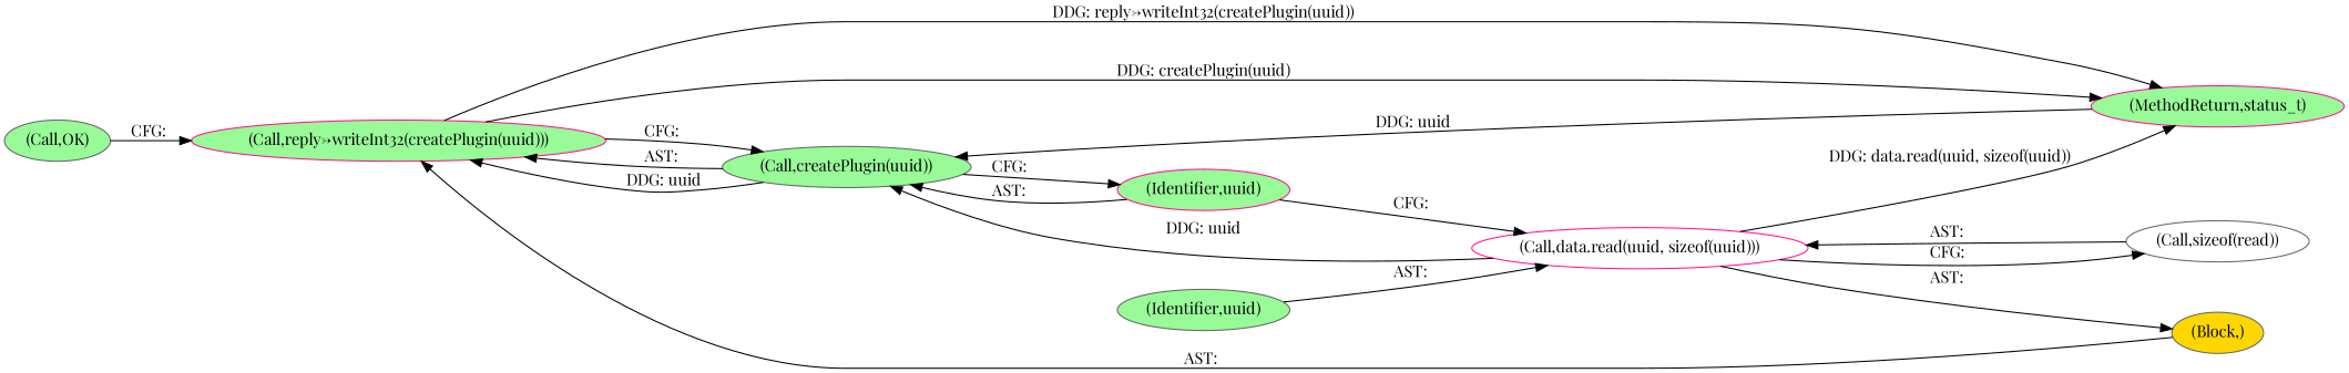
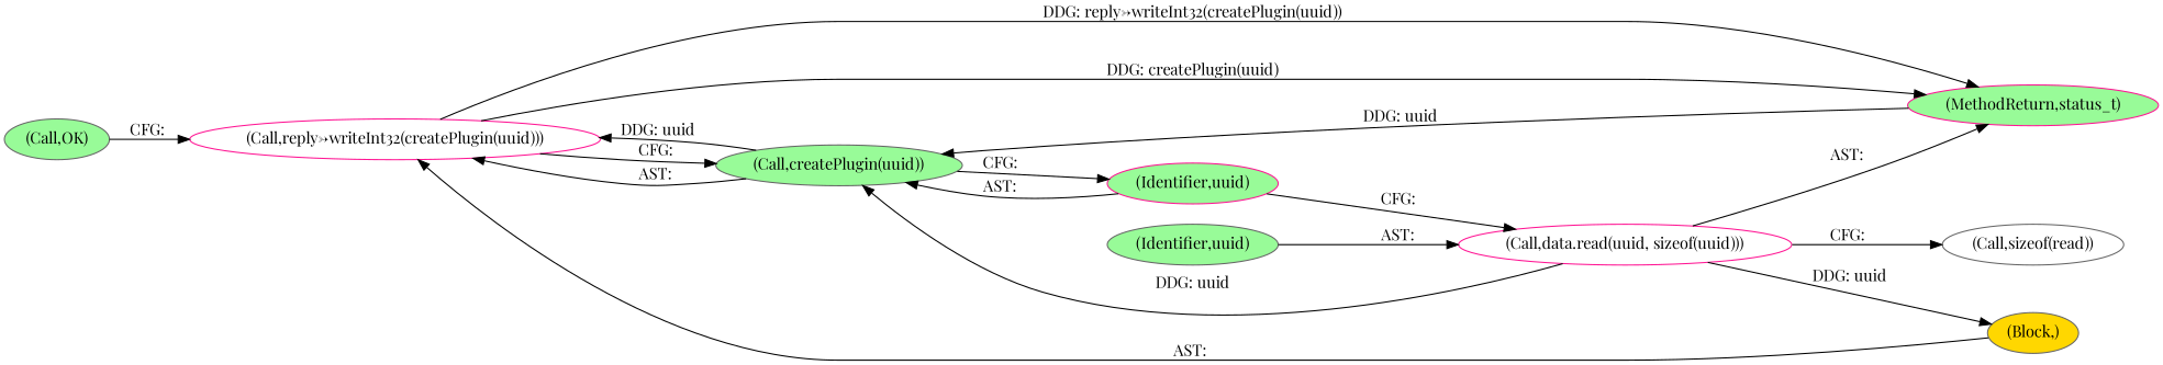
  digraph {
    fontname="Playfair Display"
    rankdir=LR
    node [color=gray40 fillcolor=palegreen fontname="Playfair Display" style=filled]
    edge [fontname="Playfair Display"]
-   n1 [color=deeppink label="(Call,reply->writeInt32(createPlugin(uuid)))"]
+   n1 [color=deeppink fillcolor=white label="(Call,reply->writeInt32(createPlugin(uuid)))"]
    n2 [label="(Call,createPlugin(uuid))"]
    n3 [color=deeppink label="(MethodReturn,status_t)"]
    n4 [color=deeppink label="(Identifier,uuid)"]
    n5 [fillcolor=gold label="(Block,)"]
    n6 [color=deeppink fillcolor=white label="(Call,data.read(uuid, sizeof(uuid)))"]
    n7 [fillcolor=white label="(Call,sizeof(read))"]
    n8 [label="(Call,OK)"]
    n9 [label="(Identifier,uuid)"]
    n1 -> n2 [label="CFG: "]
    n1 -> n3 [label="DDG: reply->writeInt32(createPlugin(uuid))"]
    n1 -> n3 [label="DDG: createPlugin(uuid)"]
    n2 -> n1 [label="AST: "]
    n2 -> n1 [label="DDG: uuid"]
    n2 -> n4 [label="CFG: "]
    n3 -> n2 [label="DDG: uuid"]
    n4 -> n2 [label="AST: "]
    n4 -> n6 [label="CFG: "]
    n5 -> n1 [label="AST: "]
    n6 -> n2 [label="DDG: uuid"]
-   n6 -> n3 [label="DDG: data.read(uuid, sizeof(uuid))"]
-   n6 -> n5 [label="AST: "]
+   n6 -> n3 [label="AST: "]
+   n6 -> n5 [label="DDG: uuid"]
    n6 -> n7 [label="CFG: "]
-   n7 -> n6 [label="AST: "]
    n8 -> n1 [label="CFG: "]
    n9 -> n6 [label="AST: "]
  }
